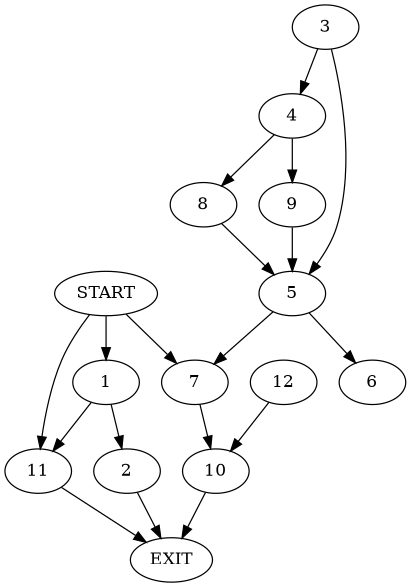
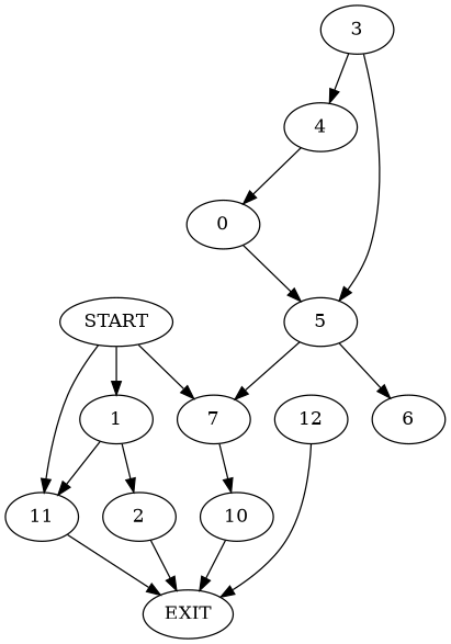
  digraph {
    n1 [label=START]
    1
    11
    7
    2
    n6 [label=EXIT]
    12
    3
    4
    5
-   8
-   9
+   8 [label=0]
    6
    10
    n1 -> 1
    n1 -> 11
    n1 -> 7
    1 -> 11
    1 -> 2
    11 -> n6
    7 -> 10
    2 -> n6
-   12 -> 10
+   12 -> n6
    3 -> 4
    3 -> 5
    4 -> 8
-   4 -> 9
    5 -> 7
    5 -> 6
    8 -> 5
-   9 -> 5
    10 -> n6
  }
